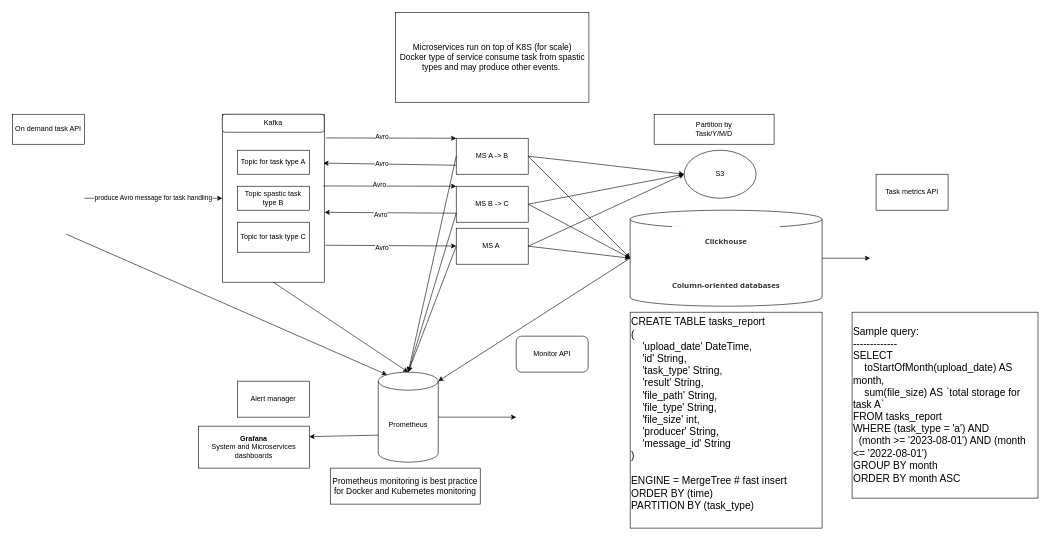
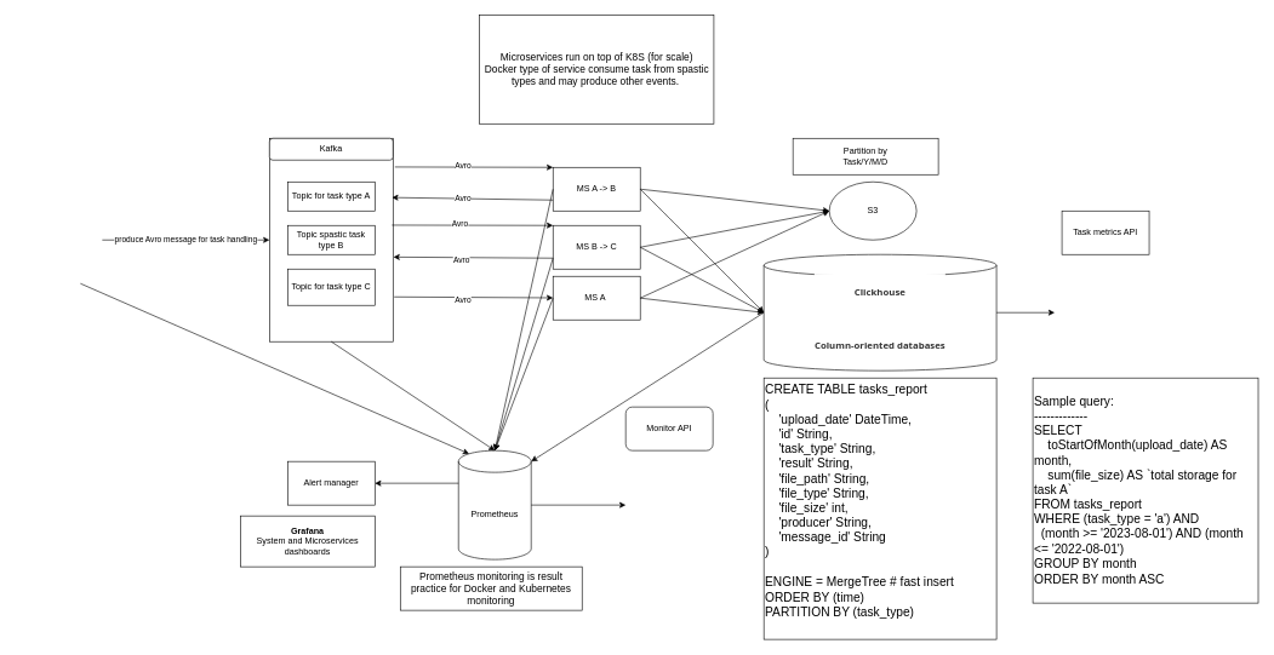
  <mxCell id="0" />
  <mxCell id="1" parent="0" />
  <mxCell id="2" value="" style="shape=image;verticalLabelPosition=bottom;labelBackgroundColor=default;verticalAlign=top;aspect=fixed;imageAspect=0;image=https://www.covalent.xyz/wp-content/uploads/2022/11/Lambda2x.png;" parent="1" vertex="1"><mxGeometry x="20" y="270" width="120" height="120" as="geometry" /></mxCell>
- <mxCell id="3" value="On demand task API" style="rounded=0;whiteSpace=wrap;html=1;" parent="1" vertex="1"><mxGeometry x="20" y="190" width="120" height="50" as="geometry" /></mxCell>
  <mxCell id="4" value="" style="rounded=0;whiteSpace=wrap;html=1;" parent="1" vertex="1"><mxGeometry x="370" y="190" width="170" height="280" as="geometry" /></mxCell>
  <mxCell id="5" value="produce Avro message for task handling" style="endArrow=classic;html=1;rounded=0;exitX=1;exitY=0.5;exitDx=0;exitDy=0;entryX=0;entryY=0.5;entryDx=0;entryDy=0;" parent="1" source="2" target="4" edge="1"><mxGeometry width="50" height="50" relative="1" as="geometry"><mxPoint x="260" y="390" as="sourcePoint" /><mxPoint x="310" y="340" as="targetPoint" /></mxGeometry></mxCell>
  <mxCell id="6" value="Topic for task type A" style="rounded=0;whiteSpace=wrap;html=1;" parent="1" vertex="1"><mxGeometry x="395" y="250" width="120" height="40" as="geometry" /></mxCell>
  <mxCell id="7" value="Topic spastic task type B" style="rounded=0;whiteSpace=wrap;html=1;" parent="1" vertex="1"><mxGeometry x="395" y="310" width="120" height="40" as="geometry" /></mxCell>
  <mxCell id="8" value="Topic for task type C" style="rounded=0;whiteSpace=wrap;html=1;" parent="1" vertex="1"><mxGeometry x="395" y="370" width="120" height="50" as="geometry" /></mxCell>
  <mxCell id="9" value="Kafka" style="rounded=1;whiteSpace=wrap;html=1;" parent="1" vertex="1"><mxGeometry x="370" y="190" width="170" height="30" as="geometry" /></mxCell>
  <mxCell id="10" value="" style="endArrow=classic;html=1;rounded=0;exitX=1.015;exitY=0.141;exitDx=0;exitDy=0;exitPerimeter=0;entryX=0;entryY=0;entryDx=0;entryDy=0;" parent="1" source="4" target="13" edge="1"><mxGeometry width="50" height="50" relative="1" as="geometry"><mxPoint x="650" y="260" as="sourcePoint" /><mxPoint x="740" y="260" as="targetPoint" /></mxGeometry></mxCell>
  <mxCell id="11" value="Avro" style="edgeLabel;html=1;align=center;verticalAlign=middle;resizable=0;points=[];" vertex="1" connectable="0" parent="10"><mxGeometry x="-0.141" y="2" relative="1" as="geometry"><mxPoint as="offset" /></mxGeometry></mxCell>
  <mxCell id="12" value="&lt;font style=&quot;font-size: 14px;&quot;&gt;Microservices run on top of K8S (for scale)&lt;br&gt;Docker type of service consume task from spastic types and may produce other events.&amp;nbsp;&lt;/font&gt;" style="rounded=0;whiteSpace=wrap;html=1;" parent="1" vertex="1"><mxGeometry x="658.75" y="20" width="322.5" height="150" as="geometry" /></mxCell>
  <mxCell id="13" value="MS A -&amp;gt; B" style="rounded=0;whiteSpace=wrap;html=1;" parent="1" vertex="1"><mxGeometry x="760" y="230" width="120" height="60" as="geometry" /></mxCell>
  <mxCell id="14" value="" style="endArrow=classic;html=1;rounded=0;exitX=0;exitY=0.75;exitDx=0;exitDy=0;entryX=0.991;entryY=0.291;entryDx=0;entryDy=0;entryPerimeter=0;" parent="1" source="13" target="4" edge="1"><mxGeometry width="50" height="50" relative="1" as="geometry"><mxPoint x="460" y="400" as="sourcePoint" /><mxPoint x="651.02" y="273.44" as="targetPoint" /></mxGeometry></mxCell>
  <mxCell id="15" value="Avro" style="edgeLabel;html=1;align=center;verticalAlign=middle;resizable=0;points=[];" vertex="1" connectable="0" parent="14"><mxGeometry x="0.129" y="-2" relative="1" as="geometry"><mxPoint as="offset" /></mxGeometry></mxCell>
  <mxCell id="16" value="" style="endArrow=classic;html=1;rounded=0;exitX=0.991;exitY=0.427;exitDx=0;exitDy=0;exitPerimeter=0;entryX=0;entryY=0;entryDx=0;entryDy=0;" parent="1" source="4" target="18" edge="1"><mxGeometry width="50" height="50" relative="1" as="geometry"><mxPoint x="650" y="340" as="sourcePoint" /><mxPoint x="740" y="340" as="targetPoint" /></mxGeometry></mxCell>
  <mxCell id="17" value="Avro" style="edgeLabel;html=1;align=center;verticalAlign=middle;resizable=0;points=[];" vertex="1" connectable="0" parent="16"><mxGeometry x="-0.156" y="3" relative="1" as="geometry"><mxPoint as="offset" /></mxGeometry></mxCell>
  <mxCell id="18" value="MS B -&amp;gt; C" style="rounded=0;whiteSpace=wrap;html=1;" parent="1" vertex="1"><mxGeometry x="760" y="310" width="120" height="60" as="geometry" /></mxCell>
  <mxCell id="19" value="" style="endArrow=classic;html=1;rounded=0;exitX=0;exitY=0.75;exitDx=0;exitDy=0;entryX=1.003;entryY=0.584;entryDx=0;entryDy=0;entryPerimeter=0;" parent="1" source="18" target="4" edge="1"><mxGeometry width="50" height="50" relative="1" as="geometry"><mxPoint x="460" y="480" as="sourcePoint" /><mxPoint x="651" y="353" as="targetPoint" /></mxGeometry></mxCell>
  <mxCell id="20" value="Avro" style="edgeLabel;html=1;align=center;verticalAlign=middle;resizable=0;points=[];" vertex="1" connectable="0" parent="19"><mxGeometry x="0.148" y="2" relative="1" as="geometry"><mxPoint as="offset" /></mxGeometry></mxCell>
  <mxCell id="21" value="" style="endArrow=classic;html=1;rounded=0;exitX=1.009;exitY=0.78;exitDx=0;exitDy=0;exitPerimeter=0;" parent="1" source="4" target="23" edge="1"><mxGeometry width="50" height="50" relative="1" as="geometry"><mxPoint x="650" y="410" as="sourcePoint" /><mxPoint x="740" y="410" as="targetPoint" /></mxGeometry></mxCell>
  <mxCell id="22" value="Avro" style="edgeLabel;html=1;align=center;verticalAlign=middle;resizable=0;points=[];" vertex="1" connectable="0" parent="21"><mxGeometry x="-0.144" y="-3" relative="1" as="geometry"><mxPoint as="offset" /></mxGeometry></mxCell>
  <mxCell id="23" value="MS A&amp;nbsp;" style="rounded=0;whiteSpace=wrap;html=1;" parent="1" vertex="1"><mxGeometry x="760" y="380" width="120" height="60" as="geometry" /></mxCell>
  <mxCell id="24" value="Prometheus" style="shape=cylinder3;whiteSpace=wrap;html=1;boundedLbl=1;backgroundOutline=1;size=15;" parent="1" vertex="1"><mxGeometry x="630" y="620" width="100" height="150" as="geometry" /></mxCell>
- <mxCell id="25" value="&lt;font style=&quot;font-size: 14px;&quot;&gt;Prometheus monitoring is best practice for Docker and Kubernetes monitoring&lt;/font&gt;" style="rounded=0;whiteSpace=wrap;html=1;" parent="1" vertex="1"><mxGeometry x="550" y="780" width="250" height="60" as="geometry" /></mxCell>
+ <mxCell id="25" value="&lt;font style=&quot;font-size: 14px;&quot;&gt;Prometheus monitoring is result practice for Docker and Kubernetes monitoring&lt;/font&gt;" style="rounded=0;whiteSpace=wrap;html=1;" parent="1" vertex="1"><mxGeometry x="550" y="780" width="250" height="60" as="geometry" /></mxCell>
  <mxCell id="26" value="" style="shape=image;verticalLabelPosition=bottom;labelBackgroundColor=default;verticalAlign=top;aspect=fixed;imageAspect=0;image=https://www.covalent.xyz/wp-content/uploads/2022/11/Lambda2x.png;" parent="1" vertex="1"><mxGeometry x="860" y="635" width="120" height="120" as="geometry" /></mxCell>
  <mxCell id="27" value="Monitor API" style="rounded=1;whiteSpace=wrap;html=1;" parent="1" vertex="1"><mxGeometry x="860" y="560" width="120" height="60" as="geometry" /></mxCell>
  <mxCell id="28" value="S3" style="ellipse;whiteSpace=wrap;html=1;" vertex="1" parent="1"><mxGeometry x="1140" y="250" width="120" height="80" as="geometry" /></mxCell>
  <mxCell id="29" value="Partition by&lt;br&gt;Task/Y/M/D" style="rounded=0;whiteSpace=wrap;html=1;" vertex="1" parent="1"><mxGeometry x="1090" y="190" width="200" height="50" as="geometry" /></mxCell>
  <mxCell id="30" value="" style="endArrow=classic;html=1;rounded=0;entryX=0;entryY=0.5;entryDx=0;entryDy=0;exitX=1;exitY=0.5;exitDx=0;exitDy=0;" edge="1" parent="1" source="13" target="28"><mxGeometry width="50" height="50" relative="1" as="geometry"><mxPoint x="890" y="410" as="sourcePoint" /><mxPoint x="940" y="360" as="targetPoint" /><Array as="points"><mxPoint x="970" y="270" /></Array></mxGeometry></mxCell>
  <mxCell id="31" value="" style="endArrow=classic;html=1;rounded=0;entryX=0;entryY=0.5;entryDx=0;entryDy=0;exitX=1;exitY=0.5;exitDx=0;exitDy=0;" edge="1" parent="1" source="18" target="28"><mxGeometry width="50" height="50" relative="1" as="geometry"><mxPoint x="890" y="410" as="sourcePoint" /><mxPoint x="940" y="360" as="targetPoint" /></mxGeometry></mxCell>
  <mxCell id="32" value="" style="endArrow=classic;html=1;rounded=0;exitX=1;exitY=0.5;exitDx=0;exitDy=0;entryX=0;entryY=0.5;entryDx=0;entryDy=0;" edge="1" parent="1" source="23" target="28"><mxGeometry width="50" height="50" relative="1" as="geometry"><mxPoint x="890" y="410" as="sourcePoint" /><mxPoint x="1100" y="350" as="targetPoint" /></mxGeometry></mxCell>
  <mxCell id="33" value="" style="endArrow=classic;html=1;rounded=0;exitX=0.5;exitY=1;exitDx=0;exitDy=0;entryX=0.5;entryY=0;entryDx=0;entryDy=0;entryPerimeter=0;" edge="1" parent="1" source="4" target="24"><mxGeometry width="50" height="50" relative="1" as="geometry"><mxPoint x="700" y="520" as="sourcePoint" /><mxPoint x="750" y="470" as="targetPoint" /></mxGeometry></mxCell>
  <mxCell id="34" value="" style="endArrow=classic;html=1;rounded=0;entryX=0.5;entryY=0;entryDx=0;entryDy=0;entryPerimeter=0;exitX=0;exitY=0.5;exitDx=0;exitDy=0;" edge="1" parent="1" source="13" target="24"><mxGeometry width="50" height="50" relative="1" as="geometry"><mxPoint x="700" y="410" as="sourcePoint" /><mxPoint x="750" y="360" as="targetPoint" /></mxGeometry></mxCell>
  <mxCell id="35" value="" style="endArrow=classic;html=1;rounded=0;entryX=0.5;entryY=0;entryDx=0;entryDy=0;entryPerimeter=0;exitX=0;exitY=0.75;exitDx=0;exitDy=0;" edge="1" parent="1" source="18" target="24"><mxGeometry width="50" height="50" relative="1" as="geometry"><mxPoint x="700" y="410" as="sourcePoint" /><mxPoint x="750" y="360" as="targetPoint" /></mxGeometry></mxCell>
  <mxCell id="36" value="" style="endArrow=classic;html=1;rounded=0;entryX=0.5;entryY=0;entryDx=0;entryDy=0;entryPerimeter=0;exitX=0;exitY=0.5;exitDx=0;exitDy=0;" edge="1" parent="1" source="23" target="24"><mxGeometry width="50" height="50" relative="1" as="geometry"><mxPoint x="700" y="410" as="sourcePoint" /><mxPoint x="750" y="360" as="targetPoint" /></mxGeometry></mxCell>
  <mxCell id="37" value="" style="endArrow=classic;html=1;rounded=0;entryX=0.145;entryY=0;entryDx=0;entryDy=4.35;entryPerimeter=0;exitX=0.75;exitY=1;exitDx=0;exitDy=0;" edge="1" parent="1" source="2" target="24"><mxGeometry width="50" height="50" relative="1" as="geometry"><mxPoint x="700" y="410" as="sourcePoint" /><mxPoint x="750" y="360" as="targetPoint" /></mxGeometry></mxCell>
  <mxCell id="38" value="&lt;h1 style=&quot;border-color: var(--border-color); box-sizing: border-box; margin: 15px 0px 25px; line-height: 48px; background-color: rgb(255, 255, 255); font-size: 13px;&quot; class=&quot;main-title single-title entry-title&quot;&gt;&lt;font style=&quot;border-color: var(--border-color);&quot; face=&quot;Open Sans, sans-serif&quot; color=&quot;#333333&quot;&gt;Clickhouse&lt;/font&gt;&lt;/h1&gt;&lt;h1 style=&quot;border-color: var(--border-color); box-sizing: border-box; margin: 15px 0px 25px; line-height: 48px; background-color: rgb(255, 255, 255); font-size: 13px;&quot; class=&quot;main-title single-title entry-title&quot;&gt;&lt;font style=&quot;border-color: var(--border-color);&quot; face=&quot;Open Sans, sans-serif&quot; color=&quot;#333333&quot;&gt;Column-oriented databases&lt;/font&gt;&lt;/h1&gt;&lt;h1 style=&quot;box-sizing: border-box; margin: 15px 0px 25px; line-height: 48px; text-align: start; background-color: rgb(255, 255, 255); font-size: 13px;&quot; class=&quot;main-title single-title entry-title&quot;&gt;&lt;/h1&gt;" style="shape=cylinder3;whiteSpace=wrap;html=1;boundedLbl=1;backgroundOutline=1;size=15;" vertex="1" parent="1"><mxGeometry x="1050" y="350" width="320" height="160" as="geometry" /></mxCell>
  <mxCell id="39" value="" style="endArrow=classic;html=1;rounded=0;entryX=0;entryY=0.5;entryDx=0;entryDy=0;entryPerimeter=0;exitX=1;exitY=0.5;exitDx=0;exitDy=0;" edge="1" parent="1" source="13" target="38"><mxGeometry width="50" height="50" relative="1" as="geometry"><mxPoint x="720" y="480" as="sourcePoint" /><mxPoint x="770" y="430" as="targetPoint" /></mxGeometry></mxCell>
  <mxCell id="40" value="" style="endArrow=classic;html=1;rounded=0;entryX=0;entryY=0.5;entryDx=0;entryDy=0;entryPerimeter=0;exitX=1;exitY=0.5;exitDx=0;exitDy=0;" edge="1" parent="1" source="18" target="38"><mxGeometry width="50" height="50" relative="1" as="geometry"><mxPoint x="720" y="480" as="sourcePoint" /><mxPoint x="770" y="430" as="targetPoint" /></mxGeometry></mxCell>
  <mxCell id="41" value="" style="endArrow=classic;html=1;rounded=0;entryX=0;entryY=0.5;entryDx=0;entryDy=0;entryPerimeter=0;exitX=1;exitY=0.5;exitDx=0;exitDy=0;" edge="1" parent="1" source="23" target="38"><mxGeometry width="50" height="50" relative="1" as="geometry"><mxPoint x="720" y="480" as="sourcePoint" /><mxPoint x="770" y="430" as="targetPoint" /></mxGeometry></mxCell>
  <mxCell id="42" value="&lt;div style=&quot;font-size: 17px;&quot;&gt;&lt;font style=&quot;font-size: 17px;&quot;&gt;CREATE TABLE tasks_report&lt;/font&gt;&lt;/div&gt;&lt;div style=&quot;font-size: 17px;&quot;&gt;&lt;font style=&quot;font-size: 17px;&quot;&gt;(&lt;/font&gt;&lt;/div&gt;&lt;div style=&quot;font-size: 17px;&quot;&gt;&lt;font style=&quot;font-size: 17px;&quot;&gt;&amp;nbsp; &amp;nbsp; 'upload_date' DateTime,&lt;/font&gt;&lt;/div&gt;&lt;div style=&quot;font-size: 17px;&quot;&gt;&lt;font style=&quot;font-size: 17px;&quot;&gt;&amp;nbsp; &amp;nbsp; 'id' String,&lt;/font&gt;&lt;/div&gt;&lt;div style=&quot;font-size: 17px;&quot;&gt;&lt;font style=&quot;font-size: 17px;&quot;&gt;&amp;nbsp; &amp;nbsp; 'task_type' String,&lt;/font&gt;&lt;/div&gt;&lt;div style=&quot;font-size: 17px;&quot;&gt;&lt;font style=&quot;font-size: 17px;&quot;&gt;&amp;nbsp; &amp;nbsp; 'result' String,&lt;/font&gt;&lt;/div&gt;&lt;div style=&quot;font-size: 17px;&quot;&gt;&lt;font style=&quot;font-size: 17px;&quot;&gt;&amp;nbsp; &amp;nbsp; 'file_path' String,&lt;/font&gt;&lt;/div&gt;&lt;div style=&quot;font-size: 17px;&quot;&gt;&lt;font style=&quot;font-size: 17px;&quot;&gt;&amp;nbsp; &amp;nbsp; 'file_type' String,&lt;/font&gt;&lt;/div&gt;&lt;div style=&quot;font-size: 17px;&quot;&gt;&lt;font style=&quot;font-size: 17px;&quot;&gt;&amp;nbsp; &amp;nbsp; 'file_size' int,&lt;/font&gt;&lt;/div&gt;&lt;div style=&quot;font-size: 17px;&quot;&gt;&lt;font style=&quot;font-size: 17px;&quot;&gt;&amp;nbsp; &amp;nbsp; 'producer' String,&lt;/font&gt;&lt;/div&gt;&lt;div style=&quot;font-size: 17px;&quot;&gt;&lt;font style=&quot;font-size: 17px;&quot;&gt;&amp;nbsp; &amp;nbsp; 'message_id' String&lt;/font&gt;&lt;/div&gt;&lt;div style=&quot;font-size: 17px;&quot;&gt;&lt;font style=&quot;font-size: 17px;&quot;&gt;)&lt;/font&gt;&lt;/div&gt;&lt;div style=&quot;font-size: 17px;&quot;&gt;&lt;font style=&quot;font-size: 17px;&quot;&gt;&lt;br&gt;&lt;/font&gt;&lt;/div&gt;&lt;div style=&quot;font-size: 17px;&quot;&gt;&lt;font style=&quot;font-size: 17px;&quot;&gt;ENGINE = MergeTree # fast insert&lt;/font&gt;&lt;/div&gt;&lt;div style=&quot;font-size: 17px;&quot;&gt;&lt;font style=&quot;font-size: 17px;&quot;&gt;ORDER BY (time)&lt;/font&gt;&lt;/div&gt;&lt;div style=&quot;font-size: 17px;&quot;&gt;&lt;font style=&quot;font-size: 17px;&quot;&gt;PARTITION BY (task_type)&lt;/font&gt;&lt;/div&gt;&lt;div style=&quot;font-size: 17px;&quot;&gt;&lt;br&gt;&lt;/div&gt;" style="rounded=0;whiteSpace=wrap;html=1;align=left;" vertex="1" parent="1"><mxGeometry x="1050" y="520" width="320" height="360" as="geometry" /></mxCell>
  <mxCell id="43" value="" style="endArrow=classic;html=1;rounded=0;exitX=1;exitY=0.5;exitDx=0;exitDy=0;exitPerimeter=0;entryX=0;entryY=0.5;entryDx=0;entryDy=0;" edge="1" parent="1" source="24" target="26"><mxGeometry width="50" height="50" relative="1" as="geometry"><mxPoint x="820" y="470" as="sourcePoint" /><mxPoint x="870" y="420" as="targetPoint" /></mxGeometry></mxCell>
  <mxCell id="44" value="" style="shape=image;verticalLabelPosition=bottom;labelBackgroundColor=default;verticalAlign=top;aspect=fixed;imageAspect=0;image=https://www.covalent.xyz/wp-content/uploads/2022/11/Lambda2x.png;" vertex="1" parent="1"><mxGeometry x="1450" y="370" width="120" height="120" as="geometry" /></mxCell>
  <mxCell id="45" value="Task metrics API" style="whiteSpace=wrap;html=1;rounded=0;" vertex="1" parent="1"><mxGeometry x="1460" y="290" width="120" height="60" as="geometry" /></mxCell>
  <mxCell id="46" value="" style="endArrow=classic;html=1;rounded=0;entryX=0;entryY=0.5;entryDx=0;entryDy=0;exitX=1;exitY=0.5;exitDx=0;exitDy=0;exitPerimeter=0;" edge="1" parent="1" source="38" target="44"><mxGeometry width="50" height="50" relative="1" as="geometry"><mxPoint x="930" y="540" as="sourcePoint" /><mxPoint x="980" y="490" as="targetPoint" /></mxGeometry></mxCell>
  <mxCell id="47" value="&lt;div style=&quot;border-color: var(--border-color); font-size: 17px;&quot;&gt;&lt;font style=&quot;font-size: 17px;&quot;&gt;&lt;span style=&quot;background-color: initial;&quot;&gt;Sample query:&lt;/span&gt;&lt;br&gt;&lt;/font&gt;&lt;/div&gt;&lt;div style=&quot;border-color: var(--border-color); font-size: 17px;&quot;&gt;&lt;font style=&quot;font-size: 17px;&quot;&gt;-------------&lt;/font&gt;&lt;/div&gt;&lt;div style=&quot;border-color: var(--border-color); font-size: 17px;&quot;&gt;&lt;font style=&quot;font-size: 17px;&quot;&gt;SELECT&lt;/font&gt;&lt;/div&gt;&lt;div style=&quot;border-color: var(--border-color); font-size: 17px;&quot;&gt;&lt;font style=&quot;font-size: 17px;&quot;&gt;&amp;nbsp; &amp;nbsp; toStartOfMonth(upload_date) AS month,&lt;/font&gt;&lt;/div&gt;&lt;div style=&quot;border-color: var(--border-color); font-size: 17px;&quot;&gt;&lt;font style=&quot;font-size: 17px;&quot;&gt;&amp;nbsp; &amp;nbsp; sum(file_size) AS `total storage for task A`&lt;/font&gt;&lt;/div&gt;&lt;div style=&quot;border-color: var(--border-color); font-size: 17px;&quot;&gt;&lt;font style=&quot;font-size: 17px;&quot;&gt;FROM tasks_report&lt;/font&gt;&lt;/div&gt;&lt;div style=&quot;border-color: var(--border-color); font-size: 17px;&quot;&gt;&lt;font style=&quot;font-size: 17px;&quot;&gt;WHERE (task_type = 'a') AND&amp;nbsp;&lt;/font&gt;&lt;/div&gt;&lt;div style=&quot;border-color: var(--border-color); font-size: 17px;&quot;&gt;&lt;font style=&quot;font-size: 17px;&quot;&gt;&amp;nbsp; (month &amp;gt;= '2023-08-01') AND (month &amp;lt;= '2022-08-01')&amp;nbsp;&lt;/font&gt;&lt;/div&gt;&lt;div style=&quot;border-color: var(--border-color); font-size: 17px;&quot;&gt;&lt;font style=&quot;font-size: 17px;&quot;&gt;GROUP BY month&lt;/font&gt;&lt;/div&gt;&lt;div style=&quot;border-color: var(--border-color); font-size: 17px;&quot;&gt;&lt;font style=&quot;font-size: 17px;&quot;&gt;ORDER BY month ASC&lt;/font&gt;&lt;/div&gt;" style="rounded=0;whiteSpace=wrap;html=1;align=left;" vertex="1" parent="1"><mxGeometry x="1420" y="520" width="310" height="310" as="geometry" /></mxCell>
  <mxCell id="48" value="" style="endArrow=classic;html=1;rounded=0;entryX=1;entryY=0;entryDx=0;entryDy=15;entryPerimeter=0;exitX=0;exitY=0.5;exitDx=0;exitDy=0;exitPerimeter=0;" edge="1" parent="1" source="38" target="24"><mxGeometry width="50" height="50" relative="1" as="geometry"><mxPoint x="1200" y="540" as="sourcePoint" /><mxPoint x="1250" y="490" as="targetPoint" /></mxGeometry></mxCell>
  <mxCell id="49" value="Alert manager" style="rounded=0;whiteSpace=wrap;html=1;" vertex="1" parent="1"><mxGeometry x="395" y="635" width="120" height="60" as="geometry" /></mxCell>
+ <mxCell id="50" value="" style="endArrow=classic;html=1;rounded=0;exitX=0;exitY=0;exitDx=0;exitDy=45;exitPerimeter=0;entryX=1;entryY=0.5;entryDx=0;entryDy=0;" edge="1" parent="1" source="24" target="49"><mxGeometry width="50" height="50" relative="1" as="geometry"><mxPoint x="520" y="680" as="sourcePoint" /><mxPoint x="570" y="630" as="targetPoint" /></mxGeometry></mxCell>
  <mxCell id="51" value="&lt;b&gt;Grafana &lt;/b&gt;&lt;br&gt;System and Microservices dashboards" style="rounded=0;whiteSpace=wrap;html=1;" vertex="1" parent="1"><mxGeometry x="330" y="710" width="185" height="70" as="geometry" /></mxCell>
- <mxCell id="52" value="" style="endArrow=classic;html=1;rounded=0;exitX=0;exitY=0;exitDx=0;exitDy=105;exitPerimeter=0;entryX=1;entryY=0.25;entryDx=0;entryDy=0;" edge="1" parent="1" source="24" target="51"><mxGeometry width="50" height="50" relative="1" as="geometry"><mxPoint x="520" y="680" as="sourcePoint" /><mxPoint x="570" y="630" as="targetPoint" /></mxGeometry></mxCell>
